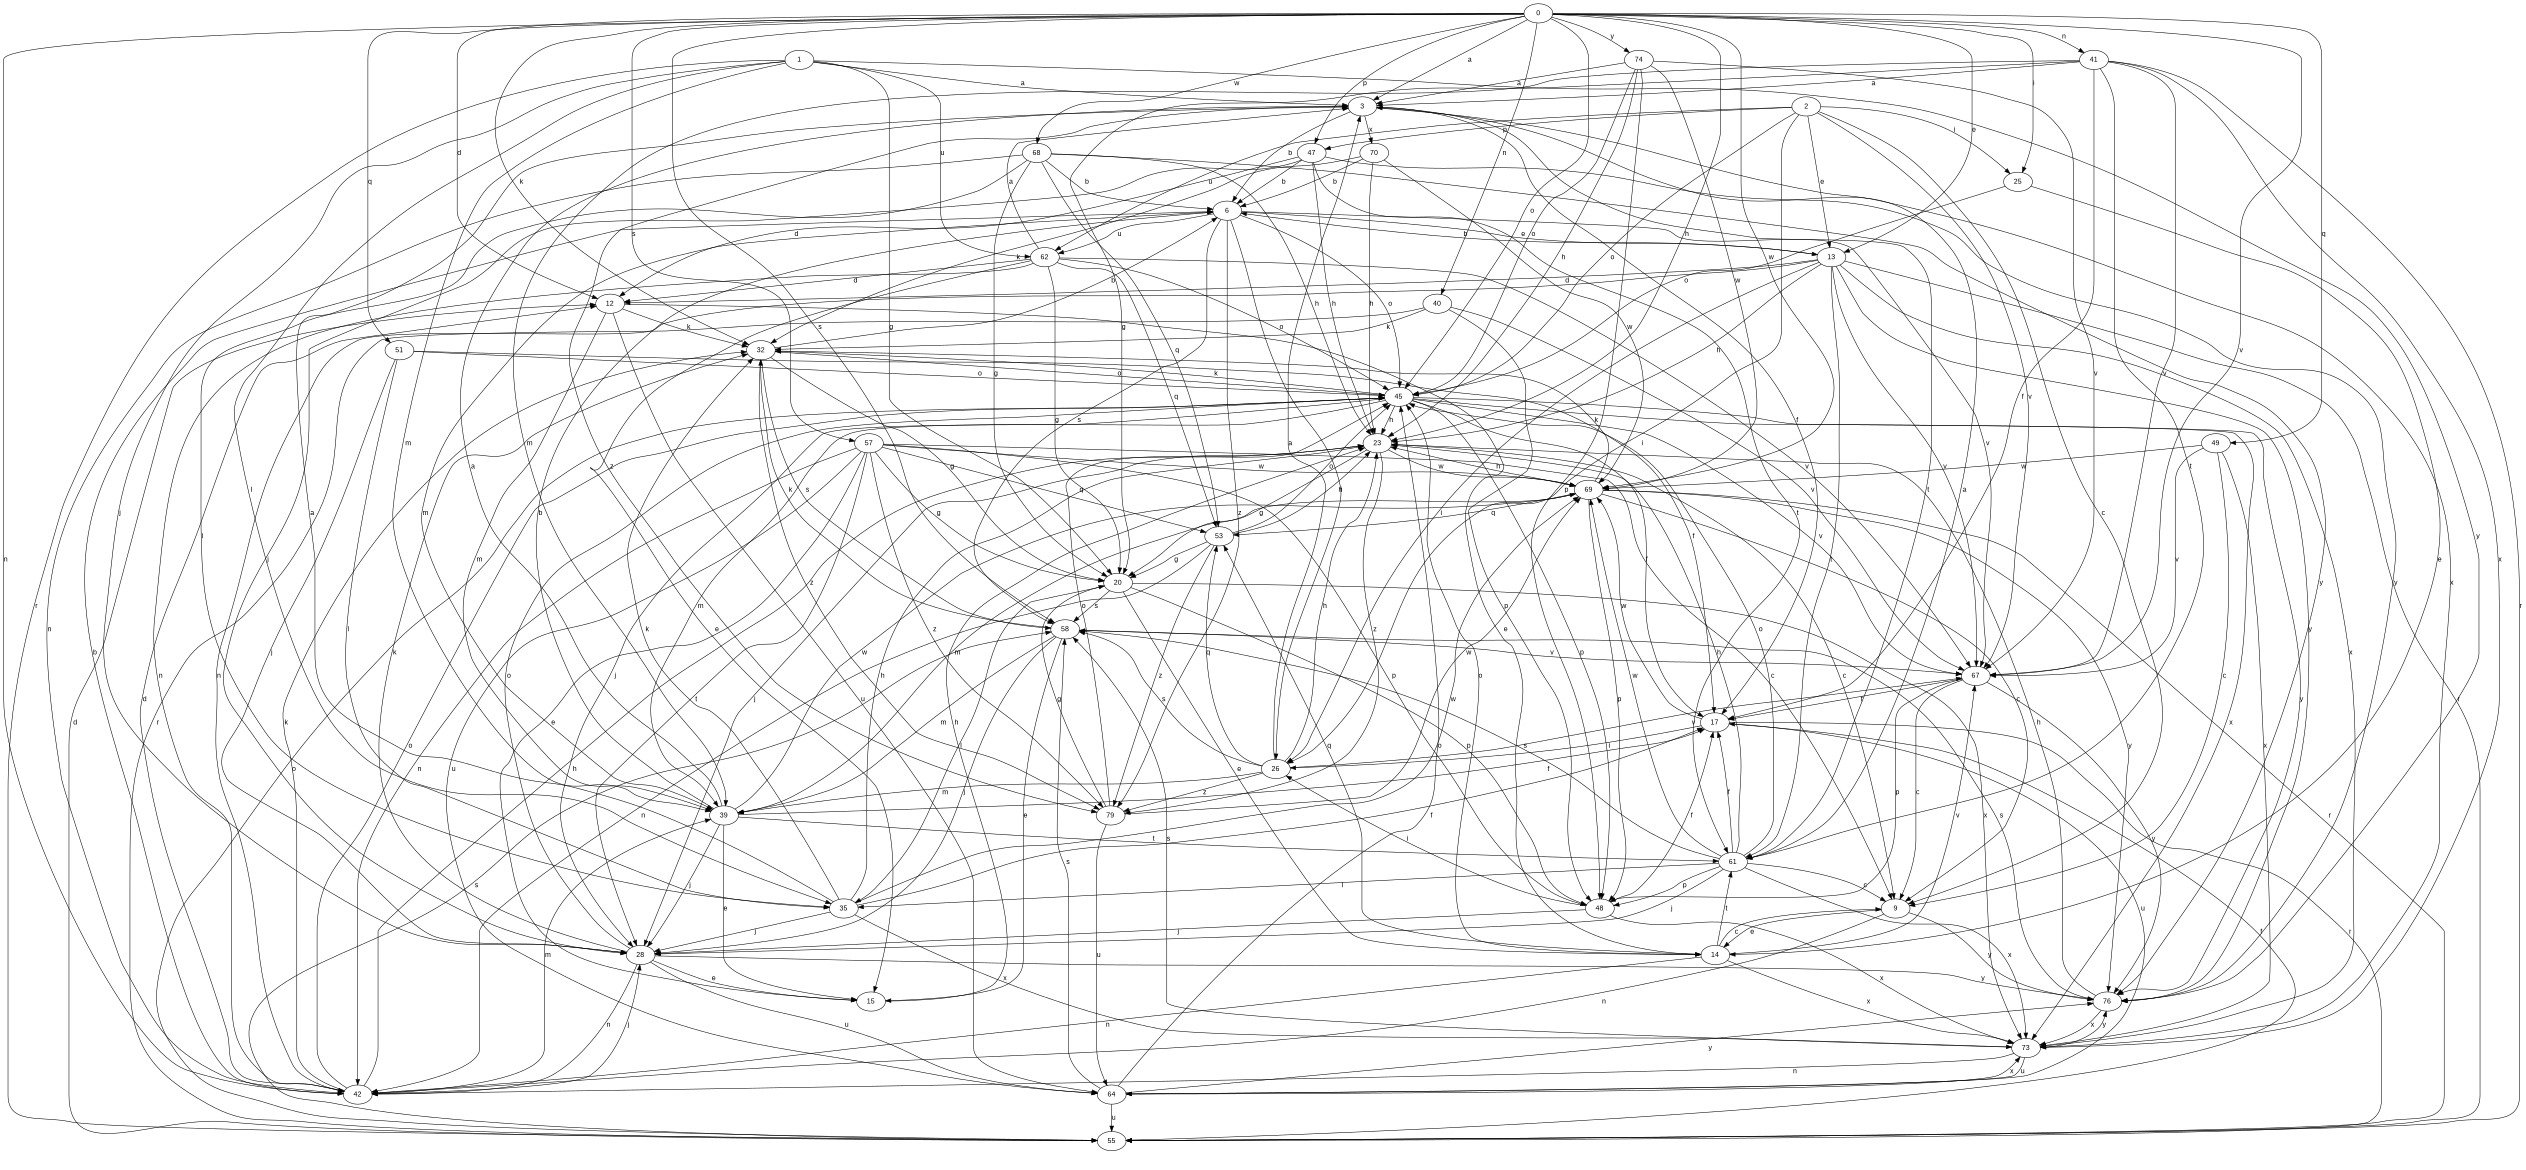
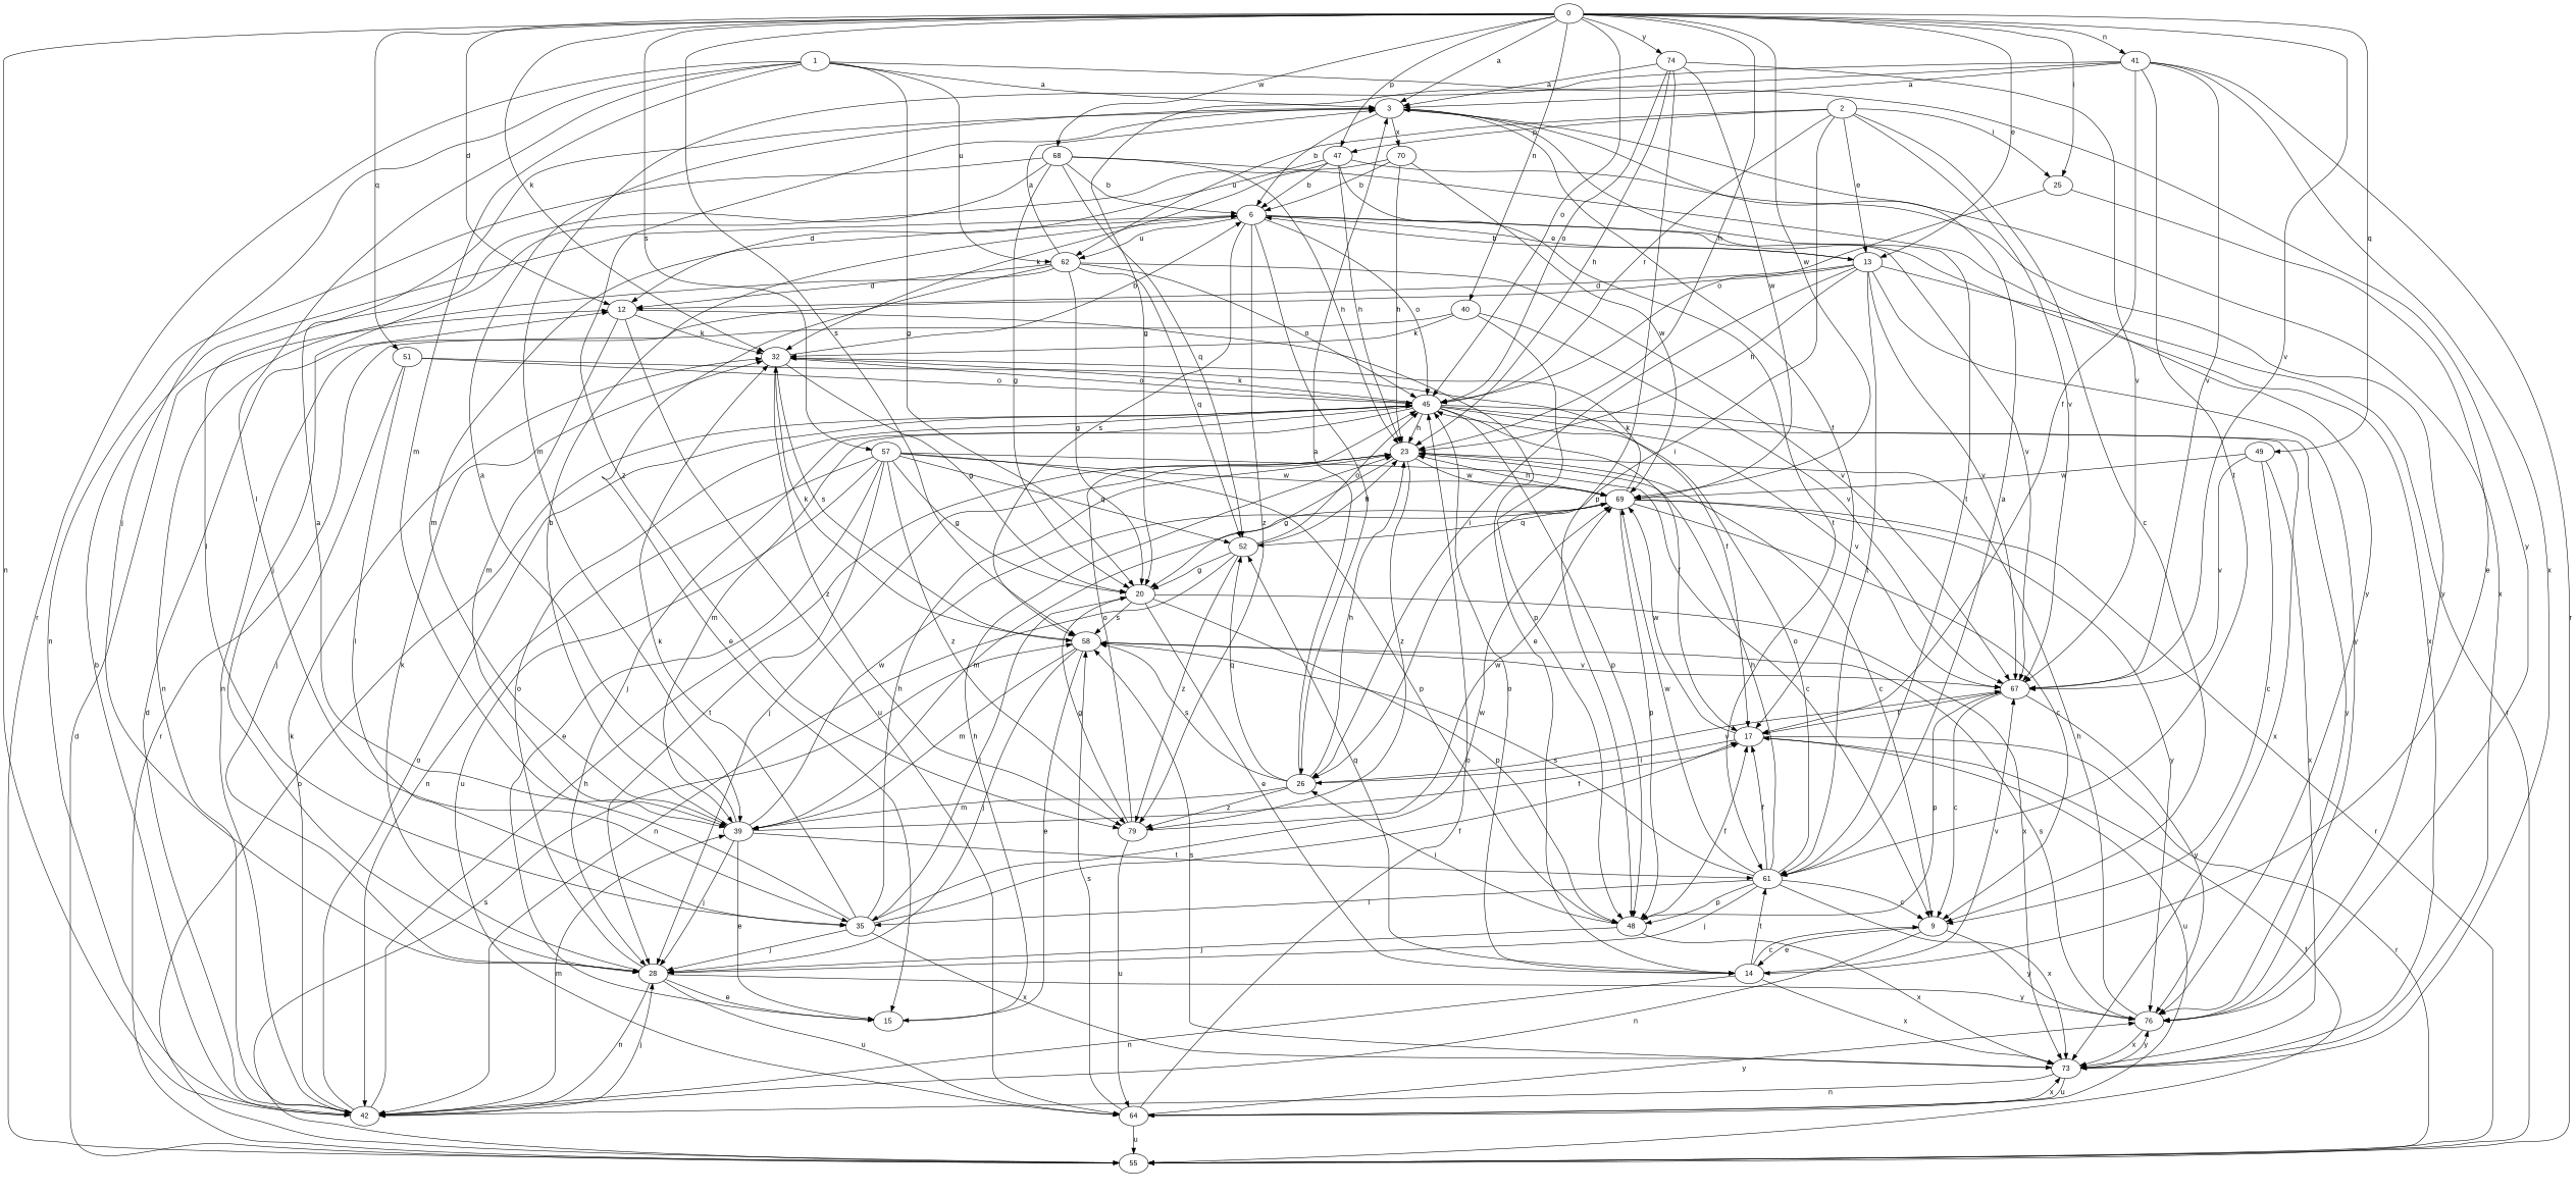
  strict digraph {
    fontname="Liberation Sans"
    node [fontname="Liberation Sans"]
    edge [fontname="Liberation Sans"]
    0
    3
    12
    13
    23
    25
    32
    40
    41
    42
    45
    47
    49
    51
    57
    58
    67
    68
    69
    74
    6
    17
    61
    70
    73
    79
    39
    14
    64
    55
    76
    26
    20
    28
    9
    48
    35
-   52 [label=53]
+   52
    15
    1
    62
    2
    0 -> 3 [label=a]
    0 -> 12 [label=d]
    0 -> 13 [label=e]
    0 -> 23 [label=h]
    0 -> 25 [label=i]
    0 -> 32 [label=k]
    0 -> 40 [label=n]
    0 -> 41 [label=n]
    0 -> 42 [label=n]
    0 -> 45 [label=o]
    0 -> 47 [label=p]
    0 -> 49 [label=q]
    0 -> 51 [label=q]
    0 -> 57 [label=s]
    0 -> 58 [label=s]
    0 -> 67 [label=v]
    0 -> 68 [label=w]
    0 -> 69 [label=w]
    0 -> 74 [label=y]
    3 -> 6 [label=b]
    3 -> 17 [label=f]
    3 -> 61 [label=t]
    3 -> 70 [label=x]
    3 -> 73 [label=x]
    3 -> 79 [label=z]
    12 -> 32 [label=k]
    12 -> 39 [label=m]
    12 -> 14 [label=e]
    12 -> 64 [label=u]
    13 -> 12 [label=d]
    13 -> 23 [label=h]
    13 -> 42 [label=n]
    13 -> 67 [label=v]
    13 -> 6 [label=b]
    13 -> 61 [label=t]
-   13 -> 73 [label=x]
+   6 -> 73 [label=x]
    13 -> 55 [label=r]
    13 -> 76 [label=y]
    13 -> 26 [label=i]
    23 -> 69 [label=w]
    23 -> 79 [label=z]
    23 -> 20 [label=g]
    23 -> 28 [label=j]
    23 -> 9 [label=c]
    25 -> 45 [label=o]
    25 -> 14 [label=e]
    32 -> 45 [label=o]
    32 -> 58 [label=s]
    32 -> 6 [label=b]
    32 -> 79 [label=z]
    32 -> 20 [label=g]
    40 -> 32 [label=k]
    40 -> 67 [label=v]
    40 -> 55 [label=r]
    40 -> 48 [label=p]
    41 -> 3 [label=a]
    41 -> 67 [label=v]
    41 -> 17 [label=f]
    41 -> 61 [label=t]
    41 -> 73 [label=x]
    41 -> 39 [label=m]
    41 -> 55 [label=r]
    41 -> 20 [label=g]
    42 -> 12 [label=d]
    42 -> 23 [label=h]
    42 -> 32 [label=k]
    42 -> 45 [label=o]
    42 -> 6 [label=b]
    42 -> 39 [label=m]
    42 -> 28 [label=j]
    45 -> 23 [label=h]
    45 -> 32 [label=k]
    45 -> 67 [label=v]
    45 -> 17 [label=f]
    45 -> 73 [label=x]
    45 -> 39 [label=m]
    45 -> 76 [label=y]
    45 -> 28 [label=j]
    45 -> 48 [label=p]
    47 -> 12 [label=d]
    47 -> 23 [label=h]
    47 -> 6 [label=b]
    47 -> 61 [label=t]
    47 -> 76 [label=y]
    47 -> 28 [label=j]
    49 -> 67 [label=v]
    49 -> 69 [label=w]
    49 -> 73 [label=x]
    49 -> 9 [label=c]
    51 -> 45 [label=o]
    51 -> 17 [label=f]
    51 -> 28 [label=j]
    51 -> 35 [label=l]
    57 -> 42 [label=n]
    57 -> 69 [label=w]
    57 -> 79 [label=z]
    57 -> 64 [label=u]
    57 -> 20 [label=g]
    57 -> 28 [label=t]
    57 -> 9 [label=c]
    57 -> 48 [label=p]
    57 -> 52 [label=q]
    57 -> 15 [label=e]
    58 -> 32 [label=k]
    58 -> 67 [label=v]
    58 -> 39 [label=m]
    58 -> 28 [label=j]
    58 -> 15 [label=e]
    67 -> 17 [label=f]
    67 -> 76 [label=y]
    67 -> 9 [label=c]
    67 -> 48 [label=p]
    68 -> 23 [label=h]
    68 -> 42 [label=n]
    68 -> 6 [label=b]
    68 -> 76 [label=y]
    68 -> 20 [label=g]
    68 -> 35 [label=l]
    68 -> 52 [label=q]
    69 -> 23 [label=h]
    69 -> 32 [label=k]
    69 -> 39 [label=m]
    69 -> 55 [label=r]
    69 -> 76 [label=y]
    69 -> 9 [label=c]
    69 -> 48 [label=p]
    69 -> 52 [label=q]
    74 -> 3 [label=a]
    74 -> 23 [label=h]
    74 -> 45 [label=o]
    74 -> 67 [label=v]
    74 -> 69 [label=w]
    74 -> 48 [label=p]
    6 -> 13 [label=e]
    6 -> 45 [label=o]
    6 -> 58 [label=s]
    6 -> 67 [label=v]
    6 -> 79 [label=z]
    6 -> 39 [label=m]
    6 -> 26 [label=i]
    6 -> 62 [label=u]
    17 -> 69 [label=w]
    17 -> 64 [label=u]
    17 -> 55 [label=r]
    17 -> 26 [label=i]
    61 -> 3 [label=a]
    61 -> 23 [label=h]
    61 -> 45 [label=o]
    61 -> 58 [label=s]
    61 -> 69 [label=w]
    61 -> 17 [label=f]
    61 -> 73 [label=x]
    61 -> 28 [label=j]
    61 -> 9 [label=c]
    61 -> 48 [label=p]
    61 -> 35 [label=l]
    70 -> 23 [label=h]
    70 -> 32 [label=k]
    70 -> 69 [label=w]
    70 -> 6 [label=b]
    73 -> 42 [label=n]
    73 -> 58 [label=s]
    73 -> 64 [label=u]
    73 -> 76 [label=y]
    79 -> 45 [label=o]
    79 -> 69 [label=w]
    79 -> 64 [label=u]
    79 -> 20 [label=g]
    39 -> 3 [label=a]
    39 -> 69 [label=w]
    39 -> 6 [label=b]
    39 -> 17 [label=f]
    39 -> 61 [label=t]
    39 -> 28 [label=j]
    39 -> 15 [label=e]
    14 -> 42 [label=n]
    14 -> 45 [label=o]
    14 -> 67 [label=v]
    14 -> 61 [label=t]
    14 -> 73 [label=x]
    14 -> 9 [label=c]
    14 -> 52 [label=q]
    64 -> 45 [label=o]
    64 -> 58 [label=s]
    64 -> 73 [label=x]
    64 -> 55 [label=u]
    64 -> 76 [label=y]
    55 -> 12 [label=d]
    55 -> 45 [label=o]
    55 -> 58 [label=s]
    55 -> 17 [label=f]
    76 -> 23 [label=h]
    76 -> 58 [label=s]
    76 -> 73 [label=x]
    26 -> 3 [label=a]
    26 -> 23 [label=h]
    26 -> 58 [label=s]
    26 -> 67 [label=v]
    26 -> 79 [label=z]
    26 -> 39 [label=m]
    26 -> 52 [label=q]
    20 -> 58 [label=s]
    20 -> 73 [label=x]
    20 -> 14 [label=e]
    20 -> 48 [label=p]
    20 -> 35 [label=l]
    28 -> 32 [label=k]
    28 -> 42 [label=n]
    28 -> 45 [label=o]
    28 -> 64 [label=u]
    28 -> 76 [label=y]
    28 -> 15 [label=e]
    9 -> 42 [label=n]
    9 -> 14 [label=e]
    9 -> 76 [label=y]
    48 -> 17 [label=f]
    48 -> 73 [label=x]
    48 -> 26 [label=i]
    48 -> 28 [label=j]
    35 -> 3 [label=a]
    35 -> 23 [label=h]
    35 -> 32 [label=k]
    35 -> 69 [label=w]
    35 -> 17 [label=f]
    35 -> 73 [label=x]
    35 -> 28 [label=j]
    52 -> 23 [label=h]
    52 -> 42 [label=n]
    52 -> 45 [label=o]
    52 -> 79 [label=z]
    52 -> 20 [label=g]
    15 -> 23 [label=h]
    1 -> 3 [label=a]
    1 -> 39 [label=m]
    1 -> 55 [label=r]
    1 -> 76 [label=y]
    1 -> 20 [label=g]
    1 -> 28 [label=j]
    1 -> 35 [label=l]
    1 -> 62 [label=u]
    62 -> 3 [label=a]
    62 -> 12 [label=d]
    62 -> 42 [label=n]
    62 -> 45 [label=o]
    62 -> 67 [label=v]
    62 -> 20 [label=g]
    62 -> 52 [label=q]
    62 -> 15 [label=e]
    2 -> 13 [label=e]
    2 -> 25 [label=i]
-   2 -> 45 [label=o]
+   2 -> 45 [label=r]
    2 -> 47 [label=p]
    2 -> 67 [label=v]
    2 -> 26 [label=i]
    2 -> 9 [label=c]
    2 -> 62 [label=u]
  }
